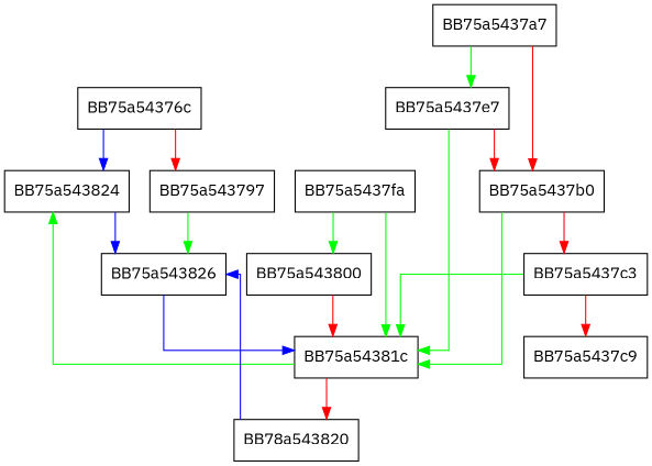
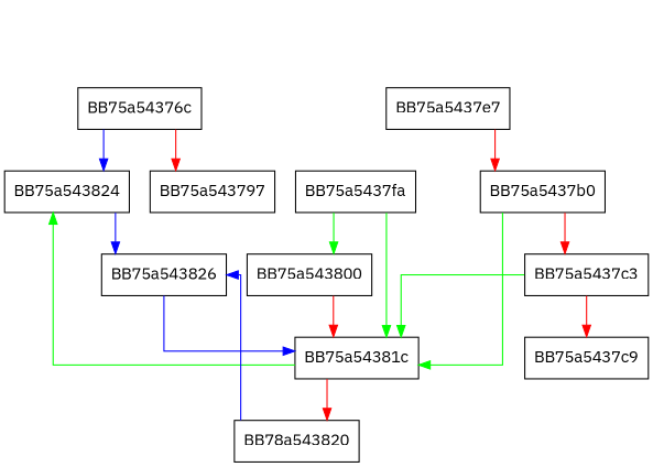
  digraph {
    fontname="IBM Plex Sans"
    splines=ortho
    node [fontname="IBM Plex Sans" shape=box]
    edge [color=green fontname="IBM Plex Sans"]
    BB75a54376c
    BB75a543824
    BB75a543797
    BB75a543826
    BB75a54381c
-   BB75a5437a7
    BB75a5437e7
    BB75a5437b0
    BB75a5437c3
    n10 [label=BB78a543820]
    BB75a5437fa
    BB75a543800
    BB75a5437c9
    BB75a54376c -> BB75a543824 [color=blue]
    BB75a54376c -> BB75a543797 [color=red]
    BB75a543824 -> BB75a543826 [color=blue]
-   BB75a543797 -> BB75a543826
    BB75a543826 -> BB75a54381c [color=blue]
    BB75a54381c -> BB75a543824
    BB75a54381c -> n10 [color=red]
-   BB75a5437a7 -> BB75a5437e7
-   BB75a5437a7 -> BB75a5437b0 [color=red]
-   BB75a5437e7 -> BB75a54381c
    BB75a5437e7 -> BB75a5437b0 [color=red]
    BB75a5437b0 -> BB75a54381c
    BB75a5437b0 -> BB75a5437c3 [color=red]
    BB75a5437c3 -> BB75a54381c
    BB75a5437c3 -> BB75a5437c9 [color=red]
    n10 -> BB75a543826 [color=blue]
    BB75a5437fa -> BB75a54381c
    BB75a5437fa -> BB75a543800
    BB75a543800 -> BB75a54381c [color=red]
  }
